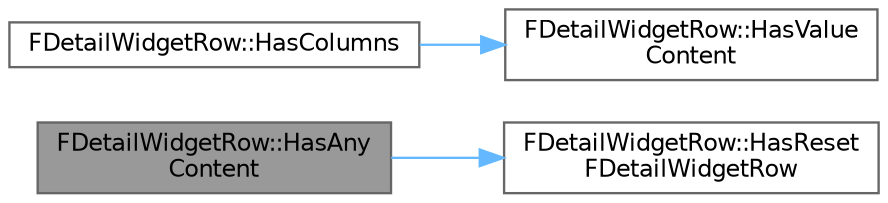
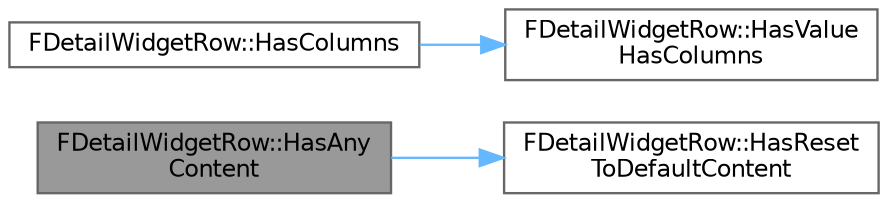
  digraph {
    rankdir=LR
    node [color=grey40 fillcolor=white fontname=Helvetica fontsize=10 shape=box style=filled]
    edge [color=steelblue1 fontname=Helvetica fontsize=10 labelfontname=Helvetica labelfontsize=10 style=solid]
    n1 [color=gray40 fillcolor=grey60 fontcolor=black height=0.2 label="FDetailWidgetRow::HasAny\lContent" width=0.4]
-   n2 [height=0.2 label="FDetailWidgetRow::HasReset\lFDetailWidgetRow" width=0.4]
+   n2 [height=0.2 label="FDetailWidgetRow::HasReset\lToDefaultContent" width=0.4]
    n3 [height=0.2 label="FDetailWidgetRow::HasColumns" width=0.4]
-   n4 [height=0.2 label="FDetailWidgetRow::HasValue\lContent" width=0.4]
+   n4 [height=0.2 label="FDetailWidgetRow::HasValue\lHasColumns" width=0.4]
    n1 -> n2
    n3 -> n4
  }
